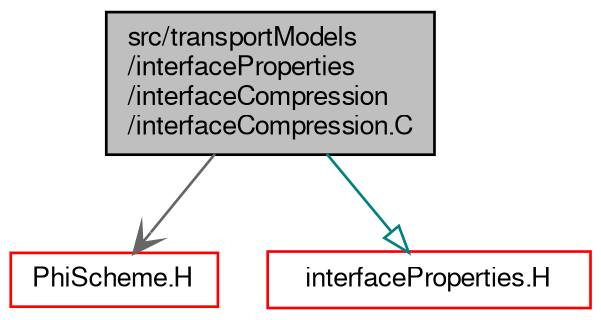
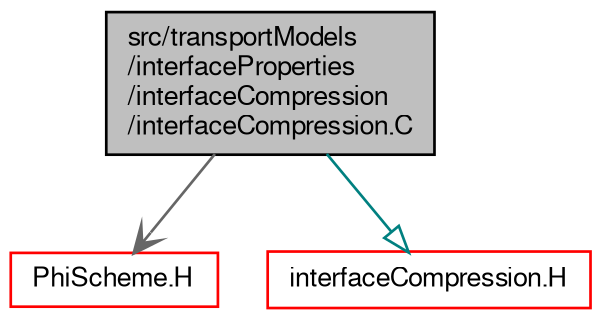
  digraph {
    node [color=red fontname=FreeSans fontsize=10 shape=record]
    edge [fontname=FreeSans fontsize=10 labelfontname=FreeSans labelfontsize=10 style=solid]
    n1 [color=black fillcolor=grey75 fontcolor=black height=0.2 label="src/transportModels\l/interfaceProperties\l/interfaceCompression\l/interfaceCompression.C" style=filled width=0.4]
    n2 [height=0.2 label="PhiScheme.H" width=0.4]
-   n3 [height=0.2 label="interfaceProperties.H" width=0.4]
+   n3 [height=0.2 label="interfaceCompression.H" width=0.4]
    n1 -> n2 [color=gray40 arrowhead=vee]
    n1 -> n3 [color=teal arrowhead=onormal]
  }
